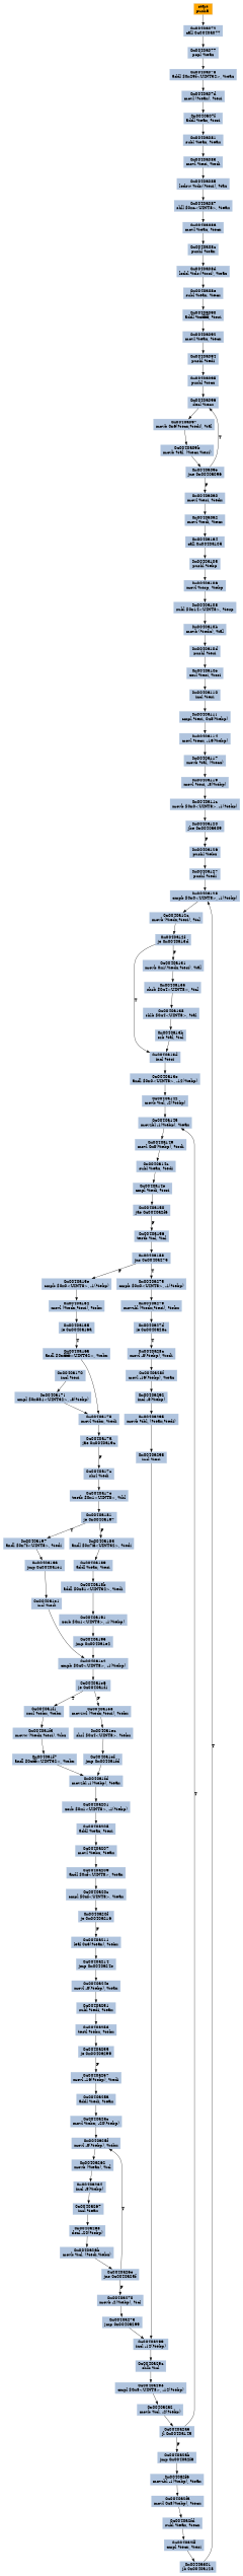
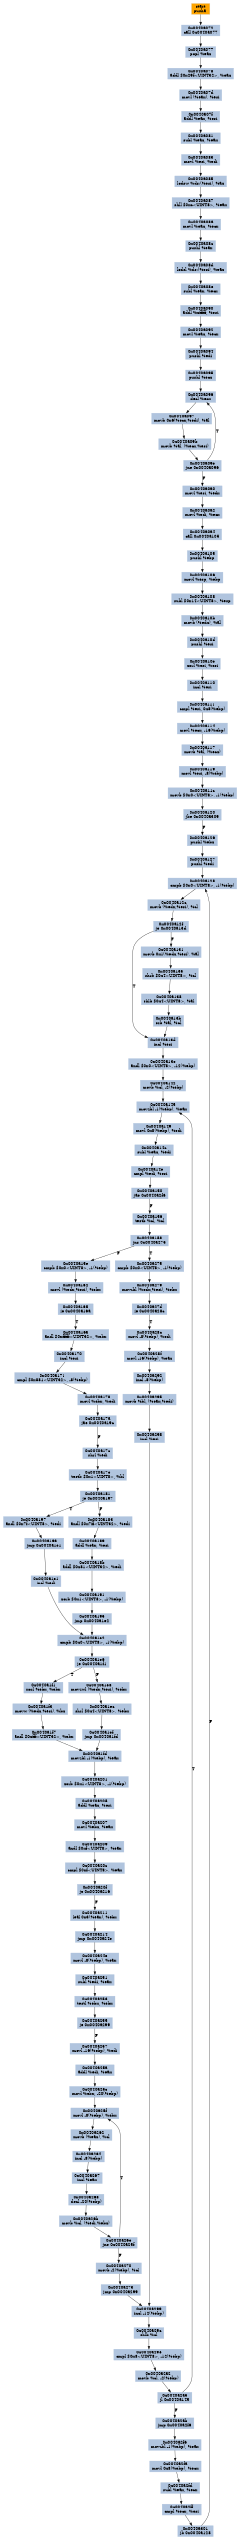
  digraph {
    node [color=lightsteelblue fillcolor=lightsteelblue shape=rectangle style=filled]
    edge [color="#000000"]
    n1 [color=lightgrey fillcolor=orange label="start\npusha "]
    n2 [label="0x0040a072\ncall 0x0040a077"]
    n3 [label="0x0040a077\npopl %eax"]
    n4 [label="0x0040a078\naddl $0x29f<UINT32>, %eax"]
    n5 [label="0x0040a07d\nmovl (%eax), %esi"]
    n6 [label="0x0040a07f\naddl %eax, %esi"]
    n7 [label="0x0040a081\nsubl %eax, %eax"]
    n8 [label="0x0040a083\nmovl %esi, %edi"]
    n9 [label="0x0040a085\nlodsw %ds:(%esi), %ax"]
    n10 [label="0x0040a087\nshll $0xc<UINT8>, %eax"]
    n11 [label="0x0040a08a\nmovl %eax, %ecx"]
    n12 [label="0x0040a08c\npushl %eax"]
    n13 [label="0x0040a08d\nlodsl %ds:(%esi), %eax"]
    n14 [label="0x0040a08e\nsubl %eax, %ecx"]
    n15 [label="0x0040a090\naddl %xfffff, %esi"]
    n16 [label="0x0040a092\nmovl %eax, %ecx"]
    n17 [label="0x0040a094\npushl %edi"]
    n18 [label="0x0040a095\npushl %ecx"]
    n19 [label="0x0040a096\ndecl %ecx"]
    n20 [label="0x0040a097\nmovb 0x6(%ecx,%edi), %al"]
    n21 [label="0x0040a09b\nmovb %al, (%ecx,%esi)"]
    n22 [label="0x0040a09e\njne 0x0040a096"]
    n23 [label="0x0040a0a0\nmovl %esi, %edx"]
    n24 [label="0x0040a0a2\nmovl %edi, %ecx"]
-   n25 [label="0x0040a1a4\ncall 0x0040a105"]
+   n25 [label="0x0040a0a4\ncall 0x0040a105"]
    n26 [label="0x0040a105\npushl %ebp"]
    n27 [label="0x0040a106\nmovl %esp, %ebp"]
    n28 [label="0x0040a108\nsubl $0x14<UINT8>, %esp"]
    n29 [label="0x0040a10b\nmovb (%edx), %al"]
    n30 [label="0x0040a10d\npushl %esi"]
    n31 [label="0x0040a10e\nxorl %esi, %esi"]
    n32 [label="0x0040a110\nincl %esi"]
    n33 [label="0x0040a111\ncmpl %esi, 0x8(%ebp)"]
    n34 [label="0x0040a114\nmovl %ecx, -16(%ebp)"]
    n35 [label="0x0040a117\nmovb %al, (%ecx)"]
    n36 [label="0x0040a119\nmovl %esi, -8(%ebp)"]
    n37 [label="0x0040a11c\nmovb $0x0<UINT8>, -1(%ebp)"]
    n38 [label="0x0040a120\njbe 0x0040a309"]
    n39 [label="0x0040a126\npushl %ebx"]
    n40 [label="0x0040a127\npushl %edi"]
    n41 [label="0x0040a128\ncmpb $0x0<UINT8>, -1(%ebp)"]
    n42 [label="0x0040a12c\nmovb (%edx,%esi), %cl"]
    n43 [label="0x0040a12f\nje 0x0040a13d"]
    n44 [label="0x0040a13d\nincl %esi"]
    n45 [label="0x0040a131\nmovb 0x1(%edx,%esi), %al"]
    n46 [label="0x0040a13e\nandl $0x0<UINT8>, -12(%ebp)"]
    n47 [label="0x0040a135\nshrb $0x4<UINT8>, %cl"]
    n48 [label="0x0040a142\nmovb %cl, -2(%ebp)"]
    n49 [label="0x0040a145\nmovzbl -1(%ebp), %eax"]
    n50 [label="0x0040a149\nmovl 0x8(%ebp), %edi"]
    n51 [label="0x0040a14c\nsubl %eax, %edi"]
    n52 [label="0x0040a14e\ncmpl %edi, %esi"]
    n53 [label="0x0040a150\njae 0x0040a2f6"]
    n54 [label="0x0040a156\ntestb %cl, %cl"]
    n55 [label="0x0040a158\njns 0x0040a275"]
    n56 [label="0x0040a15e\ncmpb $0x0<UINT8>, -1(%ebp)"]
    n57 [label="0x0040a275\ncmpb $0x0<UINT8>, -1(%ebp)"]
    n58 [label="0x0040a162\nmovl (%edx,%esi), %ebx"]
    n59 [label="0x0040a279\nmovzbl (%edx,%esi), %ebx"]
    n60 [label="0x0040a165\nje 0x0040a16a"]
    n61 [label="0x0040a27d\nje 0x0040a28c"]
    n62 [label="0x0040a28c\nmovl -8(%ebp), %edi"]
    n63 [label="0x0040a28f\nmovl -16(%ebp), %eax"]
    n64 [label="0x0040a292\nincl -8(%ebp)"]
    n65 [label="0x0040a295\nmovb %bl, (%eax,%edi)"]
    n66 [label="0x0040a298\nincl %esi"]
    n67 [label="0x0040a299\nincl -12(%ebp)"]
    n68 [label="0x0040a29c\nshlb %cl"]
    n69 [label="0x0040a29e\ncmpl $0x8<UINT8>, -12(%ebp)"]
    n70 [label="0x0040a2a2\nmovb %cl, -2(%ebp)"]
    n71 [label="0x0040a2a5\njl 0x0040a145"]
    n72 [label="0x0040a2ab\njmp 0x0040a2f6"]
    n73 [label="0x0040a2f6\nmovzbl -1(%ebp), %eax"]
    n74 [label="0x0040a2fa\nmovl 0x8(%ebp), %ecx"]
    n75 [label="0x0040a2fd\nsubl %eax, %ecx"]
    n76 [label="0x0040a2ff\ncmpl %ecx, %esi"]
    n77 [label="0x0040a301\njb 0x0040a128"]
    n78 [label="0x0040a16a\nandl $0xfffff<UINT32>, %ebx"]
    n79 [label="0x0040a170\nincl %esi"]
    n80 [label="0x0040a171\ncmpl $0x881<UINT32>, -8(%ebp)"]
    n81 [label="0x0040a178\nmovl %ebx, %edi"]
    n82 [label="0x0040a17a\njae 0x0040a19c"]
    n83 [label="0x0040a17c\nshrl %edi"]
    n84 [label="0x0040a17e\ntestb $0x1<UINT8>, %bl"]
    n85 [label="0x0040a181\nje 0x0040a197"]
    n86 [label="0x0040a197\nandl $0x7f<UINT8>, %edi"]
    n87 [label="0x0040a183\nandl $0x7ff<UINT32>, %edi"]
    n88 [label="0x0040a19a\njmp 0x0040a1e1"]
    n89 [label="0x0040a189\naddl %eax, %esi"]
    n90 [label="0x0040a1e1\nincl %edi"]
    n91 [label="0x0040a1e2\ncmpb $0x0<UINT8>, -1(%ebp)"]
    n92 [label="0x0040a1e6\nje 0x0040a1f1"]
    n93 [label="0x0040a1f1\nxorl %ebx, %ebx"]
    n94 [label="0x0040a1e8\nmovzwl (%edx,%esi), %ebx"]
    n95 [label="0x0040a1f3\nmovw (%edx,%esi), %bx"]
    n96 [label="0x0040a1ec\nshrl $0x4<UINT8>, %ebx"]
    n97 [label="0x0040a1f7\nandl $0xfff<UINT32>, %ebx"]
    n98 [label="0x0040a1fd\nmovzbl -1(%ebp), %eax"]
    n99 [label="0x0040a201\nxorb $0x1<UINT8>, -1(%ebp)"]
    n100 [label="0x0040a205\naddl %eax, %esi"]
    n101 [label="0x0040a207\nmovl %ebx, %eax"]
    n102 [label="0x0040a209\nandl $0xf<UINT8>, %eax"]
    n103 [label="0x0040a20c\ncmpl $0xf<UINT8>, %eax"]
    n104 [label="0x0040a20f\nje 0x0040a216"]
    n105 [label="0x0040a211\nleal 0x3(%eax), %ebx"]
    n106 [label="0x0040a214\njmp 0x0040a24e"]
    n107 [label="0x0040a24e\nmovl -8(%ebp), %eax"]
    n108 [label="0x0040a251\nsubl %edi, %eax"]
    n109 [label="0x0040a253\ntestl %ebx, %ebx"]
    n110 [label="0x0040a255\nje 0x0040a299"]
    n111 [label="0x0040a257\nmovl -16(%ebp), %edi"]
    n112 [label="0x0040a25a\naddl %edi, %eax"]
    n113 [label="0x0040a25c\nmovl %ebx, -20(%ebp)"]
    n114 [label="0x0040a25f\nmovl -8(%ebp), %ebx"]
    n115 [label="0x0040a262\nmovb (%eax), %cl"]
    n116 [label="0x0040a264\nincl -8(%ebp)"]
    n117 [label="0x0040a267\nincl %eax"]
    n118 [label="0x0040a268\ndecl -20(%ebp)"]
    n119 [label="0x0040a26b\nmovb %cl, (%edi,%ebx)"]
    n120 [label="0x0040a26e\njne 0x0040a25f"]
    n121 [label="0x0040a270\nmovb -2(%ebp), %cl"]
    n122 [label="0x0040a273\njmp 0x0040a299"]
    n123 [label="0x0040a138\nshlb $0x4<UINT8>, %al"]
    n124 [label="0x0040a13b\norb %al, %cl"]
    n125 [label="0x0040a18b\naddl $0x81<UINT32>, %edi"]
    n126 [label="0x0040a191\nxorb $0x1<UINT8>, -1(%ebp)"]
    n127 [label="0x0040a195\njmp 0x0040a1e2"]
    n128 [label="0x0040a1ef\njmp 0x0040a1fd"]
    n1 -> n2
    n2 -> n3
    n3 -> n4
    n4 -> n5
    n5 -> n6
    n6 -> n7
    n7 -> n8
    n8 -> n9
    n9 -> n10
    n10 -> n11
    n11 -> n12
    n12 -> n13
    n13 -> n14
    n14 -> n15
    n15 -> n16
    n16 -> n17
    n17 -> n18
    n18 -> n19
    n19 -> n20
    n20 -> n21
    n21 -> n22
    n22 -> n19 [label=T]
    n22 -> n23 [label=F]
    n23 -> n24
    n24 -> n25
    n25 -> n26
    n26 -> n27
    n27 -> n28
    n28 -> n29
    n29 -> n30
    n30 -> n31
    n31 -> n32
    n32 -> n33
    n33 -> n34
    n34 -> n35
    n35 -> n36
    n36 -> n37
    n37 -> n38
    n38 -> n39 [label=F]
    n39 -> n40
    n40 -> n41
    n41 -> n42
    n42 -> n43
    n43 -> n44 [label=T]
    n43 -> n45 [label=F]
    n44 -> n46
    n45 -> n47
    n46 -> n48
    n47 -> n123
    n48 -> n49
    n49 -> n50
    n50 -> n51
    n51 -> n52
    n52 -> n53
    n53 -> n54 [label=F]
    n54 -> n55
    n55 -> n56 [label=F]
    n55 -> n57 [label=T]
    n56 -> n58
    n57 -> n59
    n58 -> n60
    n59 -> n61
    n60 -> n78 [label=T]
    n61 -> n62 [label=T]
    n62 -> n63
    n63 -> n64
    n64 -> n65
    n65 -> n66
    n66 -> n67
    n67 -> n68
    n68 -> n69
    n69 -> n70
    n70 -> n71
    n71 -> n49 [label=T]
    n71 -> n72 [label=F]
    n72 -> n73
    n73 -> n74
    n74 -> n75
    n75 -> n76
    n76 -> n77
-   n77 -> n41 [label=T]
-   n78 -> n81
+   n77 -> n41 [label=F]
+   n78 -> n79
    n79 -> n80
    n80 -> n81
    n81 -> n82
    n82 -> n83 [label=F]
    n83 -> n84
    n84 -> n85
    n85 -> n86 [label=T]
    n85 -> n87 [label=F]
    n86 -> n88
    n87 -> n89
    n88 -> n90
    n89 -> n125
    n90 -> n91
    n91 -> n92
    n92 -> n93 [label=T]
    n92 -> n94 [label=F]
    n93 -> n95
    n94 -> n96
    n95 -> n97
    n96 -> n128
    n97 -> n98
    n98 -> n99
    n99 -> n100
    n100 -> n101
    n101 -> n102
    n102 -> n103
    n103 -> n104
    n104 -> n105 [label=F]
    n105 -> n106
    n106 -> n107
    n107 -> n108
    n108 -> n109
    n109 -> n110
    n110 -> n111 [label=F]
    n111 -> n112
    n112 -> n113
    n113 -> n114
    n114 -> n115
    n115 -> n116
    n116 -> n117
    n117 -> n118
    n118 -> n119
    n119 -> n120
    n120 -> n114 [label=T]
    n120 -> n121 [label=F]
    n121 -> n122
    n122 -> n67
    n123 -> n124
    n124 -> n44
    n125 -> n126
    n126 -> n127
    n127 -> n91
    n128 -> n98
  }
